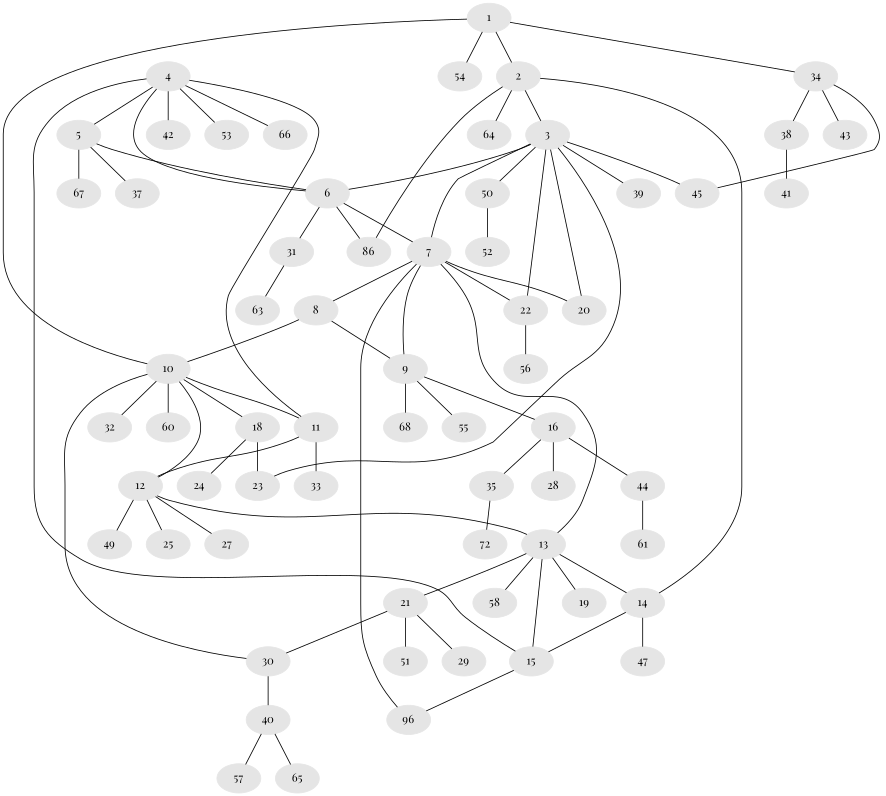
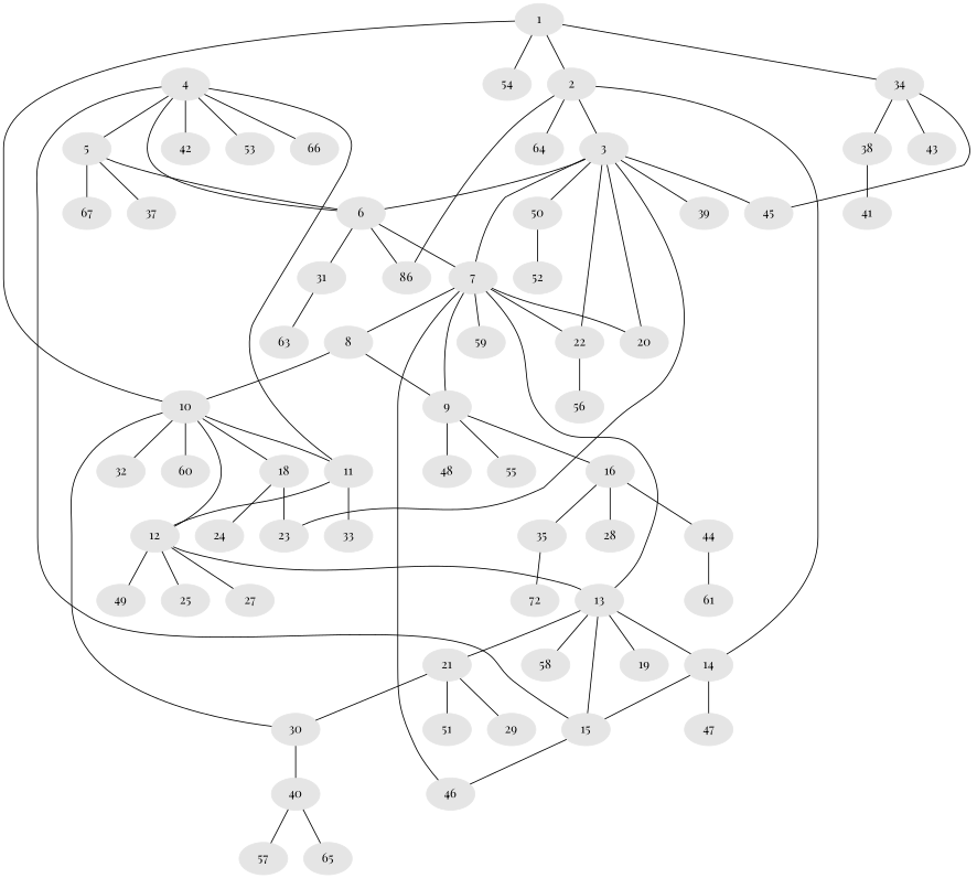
  graph {
    fontname="Playfair Display"
    node [color=gray90 fontname="Playfair Display" style=filled]
    edge [fontname="Playfair Display"]
    1
    2
    10
    34
    54
    3
    14
    n8 [label=86]
    64
    6
    7
    20
    22
    23
    39
    45
    50
    11
    12
    18
    30
    32
    60
    38
    43
    15
    47
    31
    8
    9
    13
-   46 [label=96]
+   46
+   59
    56
    52
    4
    5
    42
    53
    66
    n41 [label=67]
    37
    33
    63
    16
-   48 [label=68]
+   48
    55
    19
    21
    58
    28
    35
    44
    25
    27
    49
    24
    40
    29
    51
    n61 [label=72]
    61
    57
    65
    41
    1 -- 2
    1 -- 10
    1 -- 34
    1 -- 54
    2 -- 3
    2 -- 14
    2 -- n8
    2 -- 64
    10 -- 11
    10 -- 12
    10 -- 18
    10 -- 30
    10 -- 32
    10 -- 60
    34 -- 45
    34 -- 38
    34 -- 43
    3 -- 6
    3 -- 7
    3 -- 20
    3 -- 22
    3 -- 23
    3 -- 39
    3 -- 45
    3 -- 50
    14 -- 15
    14 -- 47
    6 -- n8
    6 -- 7
    6 -- 31
    7 -- 20
    7 -- 22
    7 -- 8
    7 -- 9
    7 -- 13
    7 -- 46
+   7 -- 59
    22 -- 56
    50 -- 52
    11 -- 12
    11 -- 33
    12 -- 13
    12 -- 25
    12 -- 27
    12 -- 49
    18 -- 23
    18 -- 24
    30 -- 40
    38 -- 41
    15 -- 46
    31 -- 63
    8 -- 10
    8 -- 9
    9 -- 16
    9 -- 48
    9 -- 55
    13 -- 14
    13 -- 15
    13 -- 19
    13 -- 21
    13 -- 58
    4 -- 6
    4 -- 11
    4 -- 15
    4 -- 5
    4 -- 42
    4 -- 53
    4 -- 66
    5 -- 6
    5 -- n41
    5 -- 37
    16 -- 28
    16 -- 35
    16 -- 44
    21 -- 30
    21 -- 29
    21 -- 51
    35 -- n61
    44 -- 61
    40 -- 57
    40 -- 65
  }
